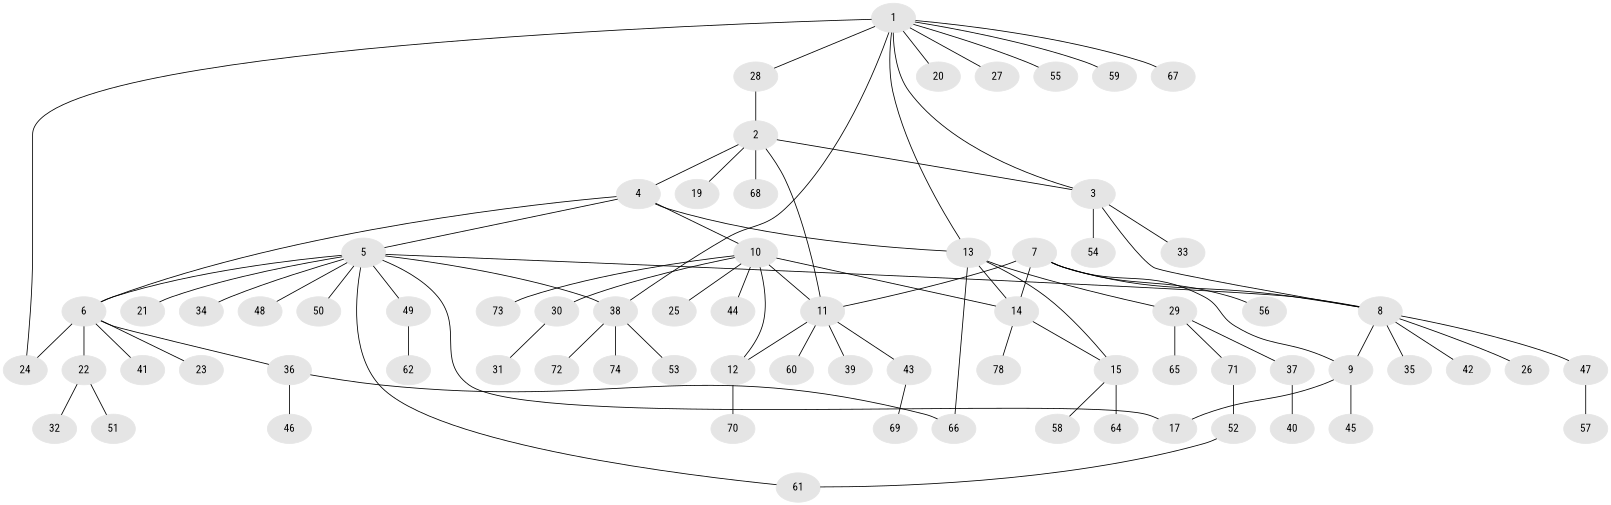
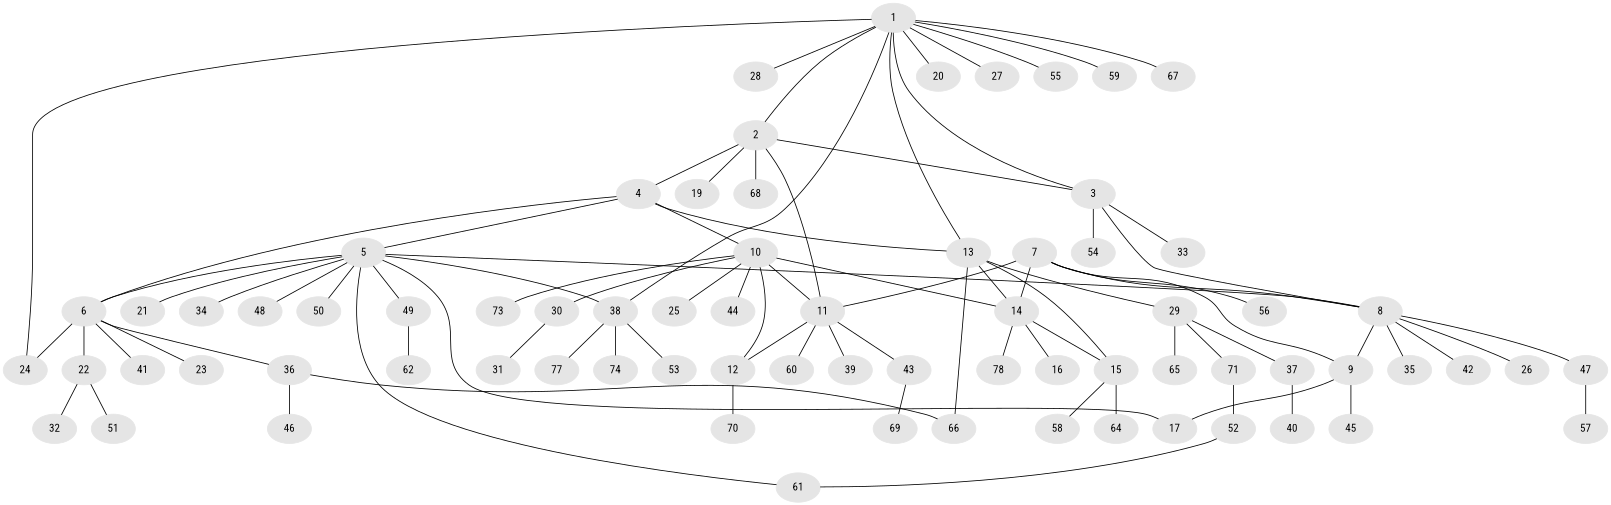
  graph {
    fontname="Roboto Condensed"
    node [color=gray90 fontname="Roboto Condensed" style=filled]
    edge [fontname="Roboto Condensed"]
    1
    2
    3
    13
    20
    24
    27
    28
    38
    55
    59
    67
    4
    11
    19
    68
    8
    33
    54
    14
    15
    29
    66
    53
-   72
+   72 [label=77]
    74
    5
    6
    10
    12
    39
    43
    60
    9
    26
    35
    42
    47
    17
    21
    34
    48
    49
    50
    61
    22
    23
    36
    41
    25
    30
    44
    73
    62
    32
    51
    46
    7
    56
    45
+   16
    n62 [label=78]
    57
    70
    31
    69
    58
    64
    37
    65
    71
    40
    52
-   28 -- 2
+   1 -- 2
    1 -- 3
    1 -- 13
    1 -- 20
    1 -- 24
    1 -- 27
    1 -- 28
    1 -- 38
    1 -- 55
    1 -- 59
    1 -- 67
    2 -- 3
    2 -- 4
    2 -- 11
    2 -- 19
    2 -- 68
    3 -- 8
    3 -- 33
    3 -- 54
    13 -- 14
    13 -- 15
    13 -- 29
    13 -- 66
    38 -- 53
    38 -- 72
    38 -- 74
    4 -- 13
    4 -- 5
    4 -- 6
    4 -- 10
    11 -- 12
    11 -- 39
    11 -- 43
    11 -- 60
    8 -- 9
    8 -- 26
    8 -- 35
    8 -- 42
    8 -- 47
    14 -- 15
+   14 -- 16
    14 -- n62
    15 -- 58
    15 -- 64
    29 -- 37
    29 -- 65
    29 -- 71
    5 -- 38
    5 -- 8
    5 -- 6
    5 -- 17
    5 -- 21
    5 -- 34
    5 -- 48
    5 -- 49
    5 -- 50
    5 -- 61
    6 -- 24
    6 -- 22
    6 -- 23
    6 -- 36
    6 -- 41
    10 -- 11
    10 -- 14
    10 -- 12
    10 -- 25
    10 -- 30
    10 -- 44
    10 -- 73
    12 -- 70
    43 -- 69
    9 -- 17
    9 -- 45
    47 -- 57
    49 -- 62
    22 -- 32
    22 -- 51
    36 -- 66
    36 -- 46
    30 -- 31
    7 -- 11
    7 -- 8
    7 -- 14
    7 -- 9
    7 -- 56
    37 -- 40
    71 -- 52
    52 -- 61
  }
